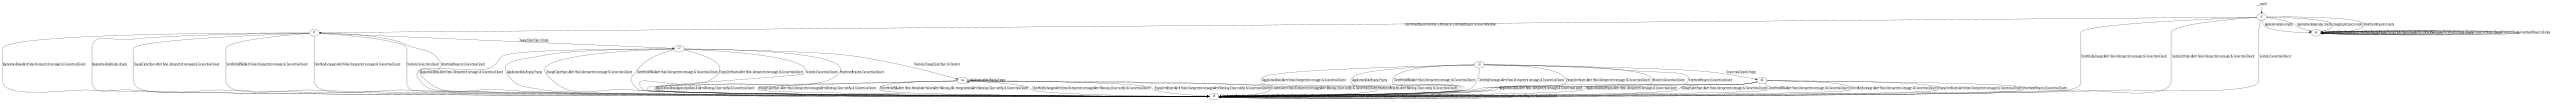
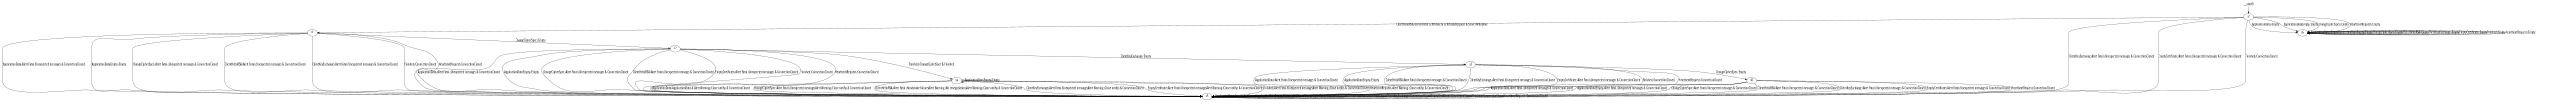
  digraph {
    fontname="Fira Sans"
    node [fontname="Fira Sans"]
    edge [fontname="Fira Sans"]
    n1 [label=s7]
    n2 [label=s1]
    n3 [label=s5]
    n4 [label=s6]
    n5 [label=s2]
    n6 [label=s0]
    n7 [label=s4]
    n8 [label=s3]
    __start0 [height=0 shape=none width=0]
    n1 -> n2 [label="ClientHelloRSA/ServerHello Certificate & CertificateRequest & ServerHelloDone"]
    n1 -> n3 [label="ClientKeyExchange/Alert Fatal (Unexpected message) & ConnectionClosed"]
    n1 -> n3 [label="EmptyCertificate/Alert Fatal (Unexpected message) & ConnectionClosed"]
    n1 -> n3 [label="Finished/ConnectionClosed"]
    n1 -> n4 [label="ApplicationData/Empty"]
    n1 -> n4 [label="ApplicationDataEmpty/Empty"]
    n1 -> n4 [label="ChangeCipherSpec/Empty"]
    n1 -> n4 [label="HeartbeatRequest/Empty"]
    n2 -> n3 [label="ApplicationData/Alert Fatal (Unexpected message) & ConnectionClosed"]
    n2 -> n3 [label="ApplicationDataEmpty/Empty"]
    n2 -> n3 [label="ChangeCipherSpec/Alert Fatal (Unexpected message) & ConnectionClosed"]
    n2 -> n3 [label="ClientHelloRSA/Alert Fatal (Unexpected message) & ConnectionClosed"]
    n2 -> n3 [label="ClientKeyExchange/Alert Fatal (Unexpected message) & ConnectionClosed"]
    n2 -> n3 [label="Finished/ConnectionClosed"]
    n2 -> n3 [label="HeartbeatRequest/ConnectionClosed"]
    n2 -> n5 [label="ChangeCipherSpec/Empty"]
    n3 -> n3 [label="ApplicationData/ConnectionClosed"]
    n3 -> n3 [label="ApplicationDataEmpty/ConnectionClosed"]
    n3 -> n3 [label="ChangeCipherSpec/ConnectionClosed"]
    n3 -> n3 [label="ClientHelloRSA/ConnectionClosed"]
    n3 -> n3 [label="ClientKeyExchange/ConnectionClosed"]
    n3 -> n3 [label="EmptyCertificate/ConnectionClosed"]
    n3 -> n3 [label="Finished/ConnectionClosed"]
    n3 -> n3 [label="HeartbeatRequest/ConnectionClosed"]
    n4 -> n4 [label="ApplicationData/Empty"]
    n4 -> n4 [label="ApplicationDataEmpty/Empty"]
    n4 -> n4 [label="ChangeCipherSpec/Empty"]
    n4 -> n4 [label="ClientHelloRSA/Empty"]
    n4 -> n4 [label="ClientKeyExchange/Empty"]
    n4 -> n4 [label="EmptyCertificate/Empty"]
    n4 -> n4 [label="Finished/Empty"]
    n4 -> n4 [label="HeartbeatRequest/Empty"]
    n5 -> n3 [label="ApplicationData/Alert Fatal (Unexpected message) & ConnectionClosed"]
    n5 -> n3 [label="ApplicationDataEmpty/Empty"]
    n5 -> n3 [label="ChangeCipherSpec/Alert Fatal (Unexpected message) & ConnectionClosed"]
    n5 -> n3 [label="ClientHelloRSA/Alert Fatal (Unexpected message) & ConnectionClosed"]
    n5 -> n3 [label="EmptyCertificate/Alert Fatal (Unexpected message) & ConnectionClosed"]
    n5 -> n3 [label="Finished/ConnectionClosed"]
    n5 -> n3 [label="HeartbeatRequest/ConnectionClosed"]
    n5 -> n7 [label="Finished/ChangeCipherSpec & Finished"]
+   n5 -> n8 [label="ClientKeyExchange/Empty"]
    n6 -> n3 [label="ApplicationData/Alert Fatal (Unexpected message) & ConnectionClosed"]
    n6 -> n3 [label="ApplicationDataEmpty/Alert Fatal (Unexpected message) & ConnectionClosed"]
    n6 -> n3 [label="ChangeCipherSpec/Alert Fatal (Unexpected message) & ConnectionClosed"]
    n6 -> n3 [label="ClientHelloRSA/Alert Fatal (Unexpected message) & ConnectionClosed"]
    n6 -> n3 [label="ClientKeyExchange/Alert Fatal (Unexpected message) & ConnectionClosed"]
    n6 -> n3 [label="EmptyCertificate/Alert Fatal (Unexpected message) & ConnectionClosed"]
    n6 -> n3 [label="HeartbeatRequest/ConnectionClosed"]
    n7 -> n3 [label="ApplicationData/ApplicationData & Alert Warning (Close notify) & ConnectionClosed"]
    n7 -> n3 [label="ChangeCipherSpec/Alert Fatal (Unexpected message)Alert Warning (Close notify) & ConnectionClosed"]
    n7 -> n3 [label="ClientHelloRSA/Alert Fatal (Handshake failure)Alert Warning (No renegotiation)Alert Warning (Close notify) & ConnectionClosed"]
    n7 -> n3 [label="ClientKeyExchange/Alert Fatal (Unexpected message)Alert Warning (Close notify) & ConnectionClosed"]
    n7 -> n3 [label="EmptyCertificate/Alert Fatal (Unexpected message)Alert Warning (Close notify) & ConnectionClosed"]
    n7 -> n3 [label="Finished/Alert Fatal (Unexpected message)Alert Warning (Close notify) & ConnectionClosed"]
    n7 -> n3 [label="HeartbeatRequest/Alert Warning (Close notify) & ConnectionClosed"]
    n7 -> n7 [label="ApplicationDataEmpty/Empty"]
    n8 -> n3 [label="ApplicationData/Alert Fatal (Unexpected message) & ConnectionClosed"]
    n8 -> n3 [label="ApplicationDataEmpty/Empty"]
    n8 -> n3 [label="ClientHelloRSA/Alert Fatal (Unexpected message) & ConnectionClosed"]
    n8 -> n3 [label="ClientKeyExchange/Alert Fatal (Unexpected message) & ConnectionClosed"]
    n8 -> n3 [label="EmptyCertificate/Alert Fatal (Unexpected message) & ConnectionClosed"]
    n8 -> n3 [label="Finished/ConnectionClosed"]
    n8 -> n3 [label="HeartbeatRequest/ConnectionClosed"]
-   n8 -> n6 [label="ConnectionClosed/Empty"]
+   n8 -> n6 [label="ChangeCipherSpec/Empty"]
    __start0 -> n1
  }
